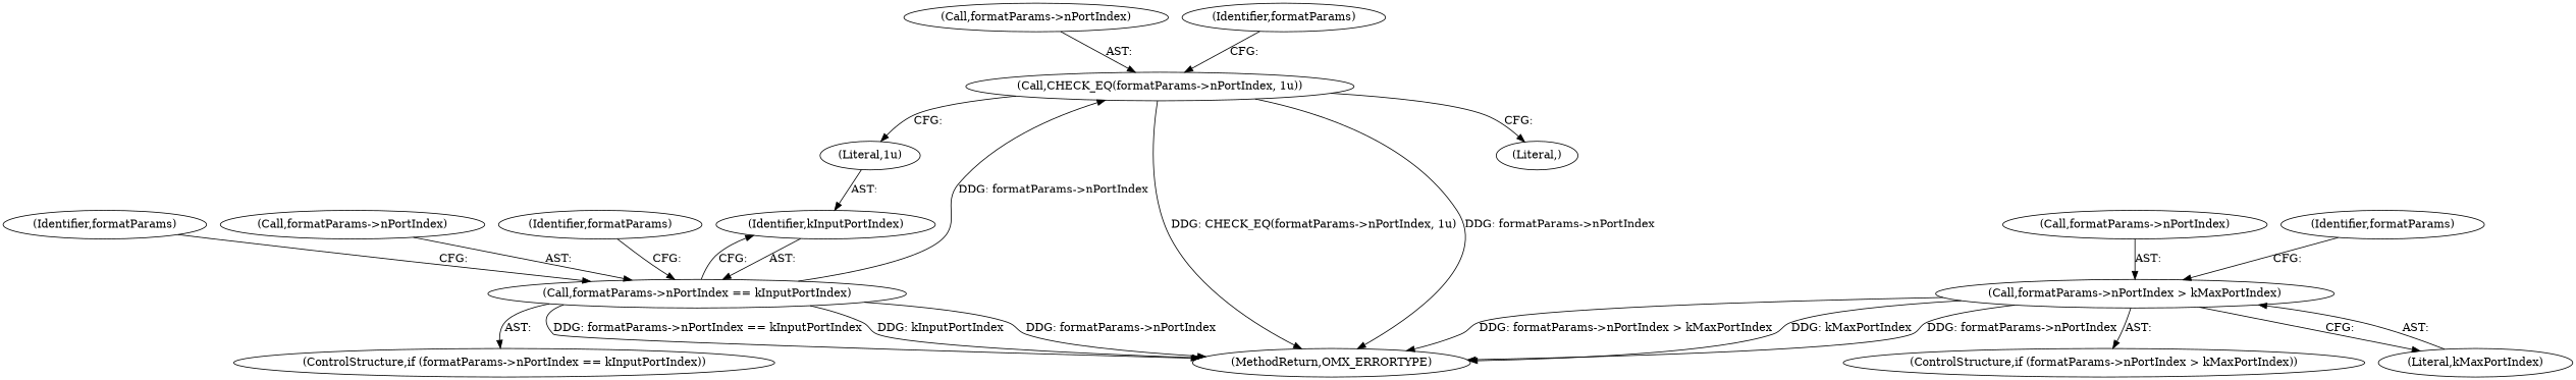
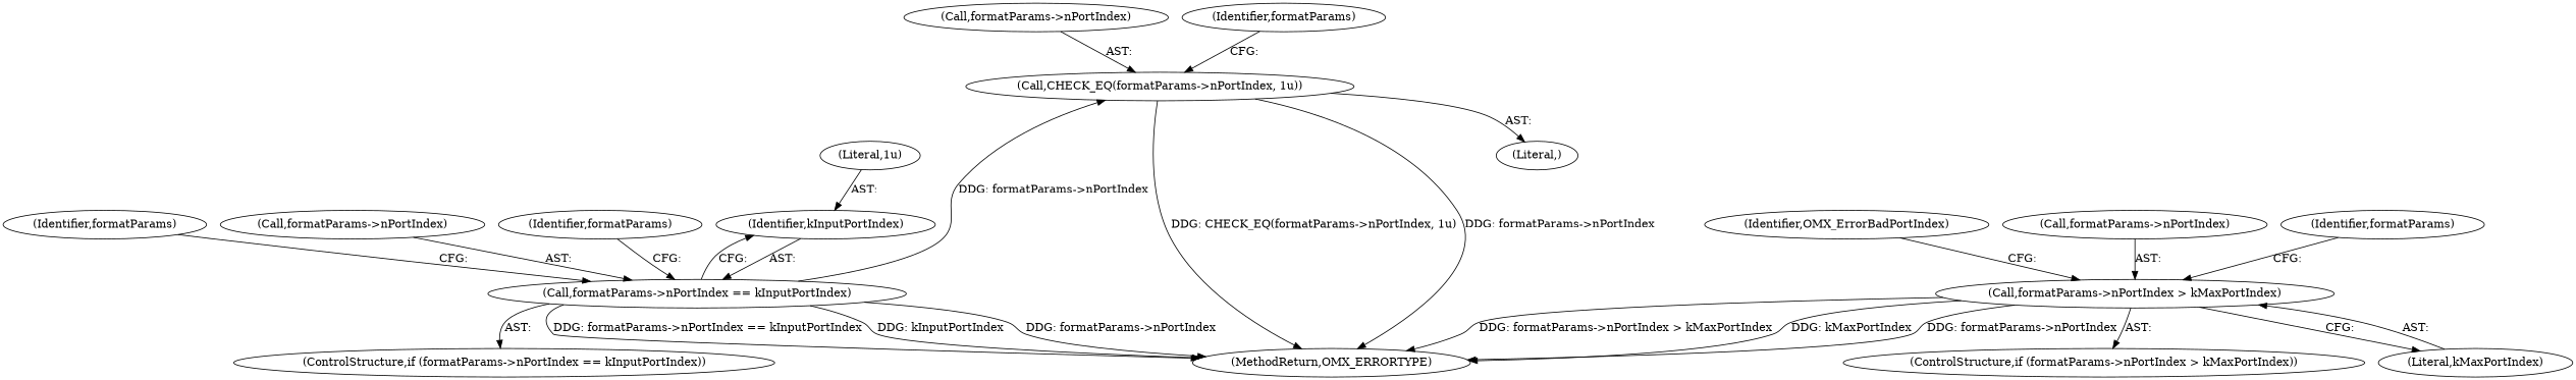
  digraph {
    n1 [label="(Call,CHECK_EQ(formatParams->nPortIndex, 1u))"]
    n2 [label="(Literal,1u)"]
    n3 [label="(Literal,)"]
    n4 [label="(MethodReturn,OMX_ERRORTYPE)"]
    n5 [label="(Identifier,kInputPortIndex)"]
    n6 [label="(Call,formatParams->nPortIndex == kInputPortIndex)"]
    n7 [label="(ControlStructure,if (formatParams->nPortIndex == kInputPortIndex))"]
    n8 [label="(Call,formatParams->nPortIndex > kMaxPortIndex)"]
    n9 [label="(ControlStructure,if (formatParams->nPortIndex > kMaxPortIndex))"]
    n10 [label="(Literal,kMaxPortIndex)"]
    n11 [label="(Identifier,formatParams)"]
    n12 [label="(Call,formatParams->nPortIndex)"]
    n13 [label="(Call,formatParams->nPortIndex)"]
    n14 [label="(Call,formatParams->nPortIndex)"]
    n15 [label="(Identifier,formatParams)"]
    n16 [label="(Identifier,formatParams)"]
    n17 [label="(Identifier,formatParams)"]
-   n1 -> n2 [label="CFG: "]
-   n1 -> n3 [label="CFG: "]
+   n18 [label="(Identifier,OMX_ErrorBadPortIndex)"]
+   n1 -> n3 [label="AST: "]
    n1 -> n4 [label="DDG: CHECK_EQ(formatParams->nPortIndex, 1u)"]
    n1 -> n4 [label="DDG: formatParams->nPortIndex"]
    n2 -> n5 [label="AST: "]
    n5 -> n6 [label="AST: "]
    n6 -> n1 [label="DDG: formatParams->nPortIndex"]
    n6 -> n4 [label="DDG: formatParams->nPortIndex"]
    n6 -> n4 [label="DDG: formatParams->nPortIndex == kInputPortIndex"]
    n6 -> n4 [label="DDG: kInputPortIndex"]
    n6 -> n5 [label="CFG: "]
    n6 -> n7 [label="AST: "]
    n8 -> n4 [label="DDG: formatParams->nPortIndex > kMaxPortIndex"]
    n8 -> n4 [label="DDG: kMaxPortIndex"]
    n8 -> n4 [label="DDG: formatParams->nPortIndex"]
    n8 -> n9 [label="AST: "]
    n8 -> n10 [label="CFG: "]
    n10 -> n8 [label="AST: "]
    n11 -> n6 [label="CFG: "]
    n12 -> n6 [label="AST: "]
    n13 -> n1 [label="AST: "]
    n14 -> n8 [label="AST: "]
    n15 -> n1 [label="CFG: "]
    n16 -> n8 [label="CFG: "]
    n17 -> n6 [label="CFG: "]
+   n18 -> n8 [label="CFG: "]
  }
